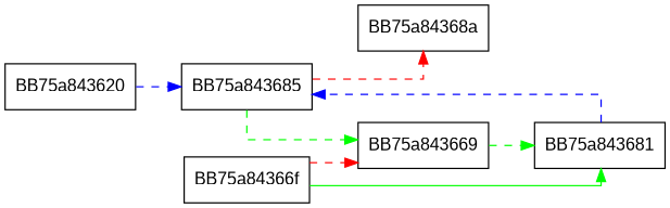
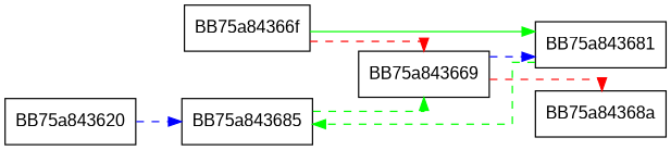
  digraph {
    fontname="Liberation Sans"
    rankdir=LR
    splines=ortho
    node [fontname="Liberation Sans" shape=box]
    edge [color=green fontname="Liberation Sans" style=dashed]
    BB75a843620
    BB75a843685
    BB75a843669
    BB75a84368a
    BB75a843681
    BB75a84366f
    BB75a843620 -> BB75a843685 [color=blue]
    BB75a843685 -> BB75a843669
-   BB75a843685 -> BB75a84368a [color=red]
-   BB75a843669 -> BB75a843681
-   BB75a843681 -> BB75a843685 [color=blue]
+   BB75a843669 -> BB75a84368a [color=red]
+   BB75a843669 -> BB75a843681 [color=blue]
+   BB75a843681 -> BB75a843685
    BB75a84366f -> BB75a843669 [color=red]
    BB75a84366f -> BB75a843681 [style=solid]
  }
